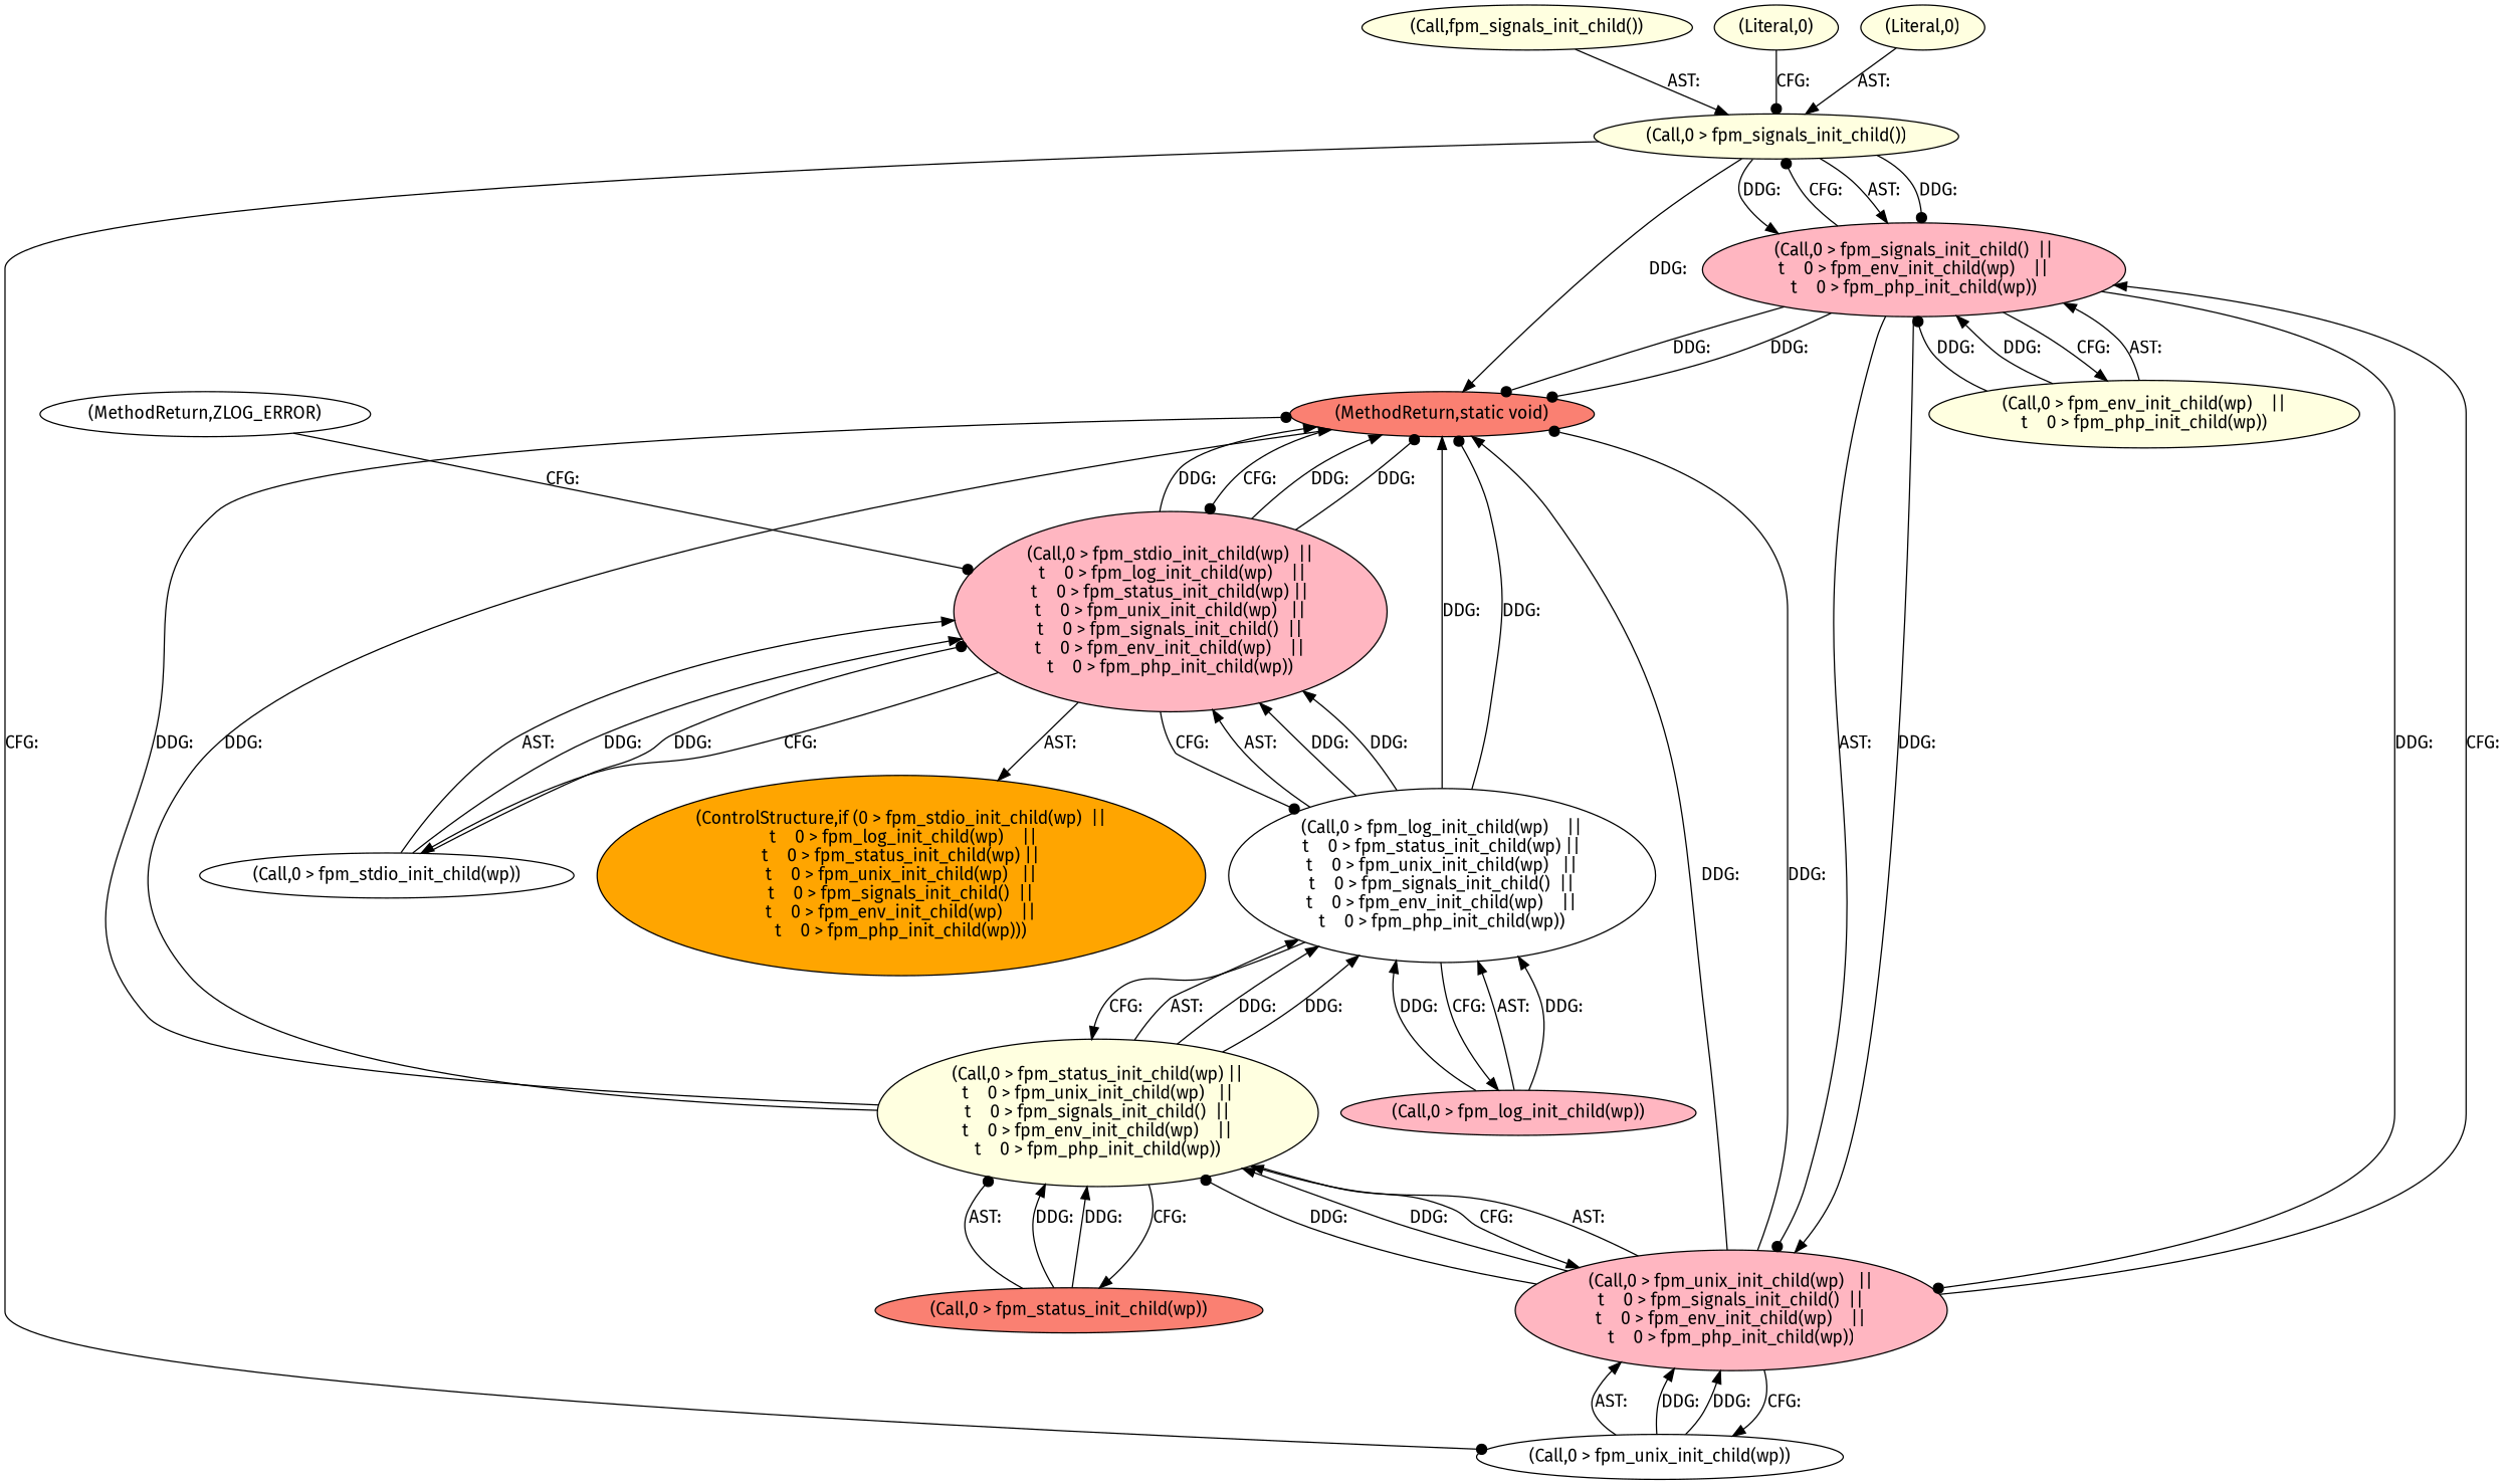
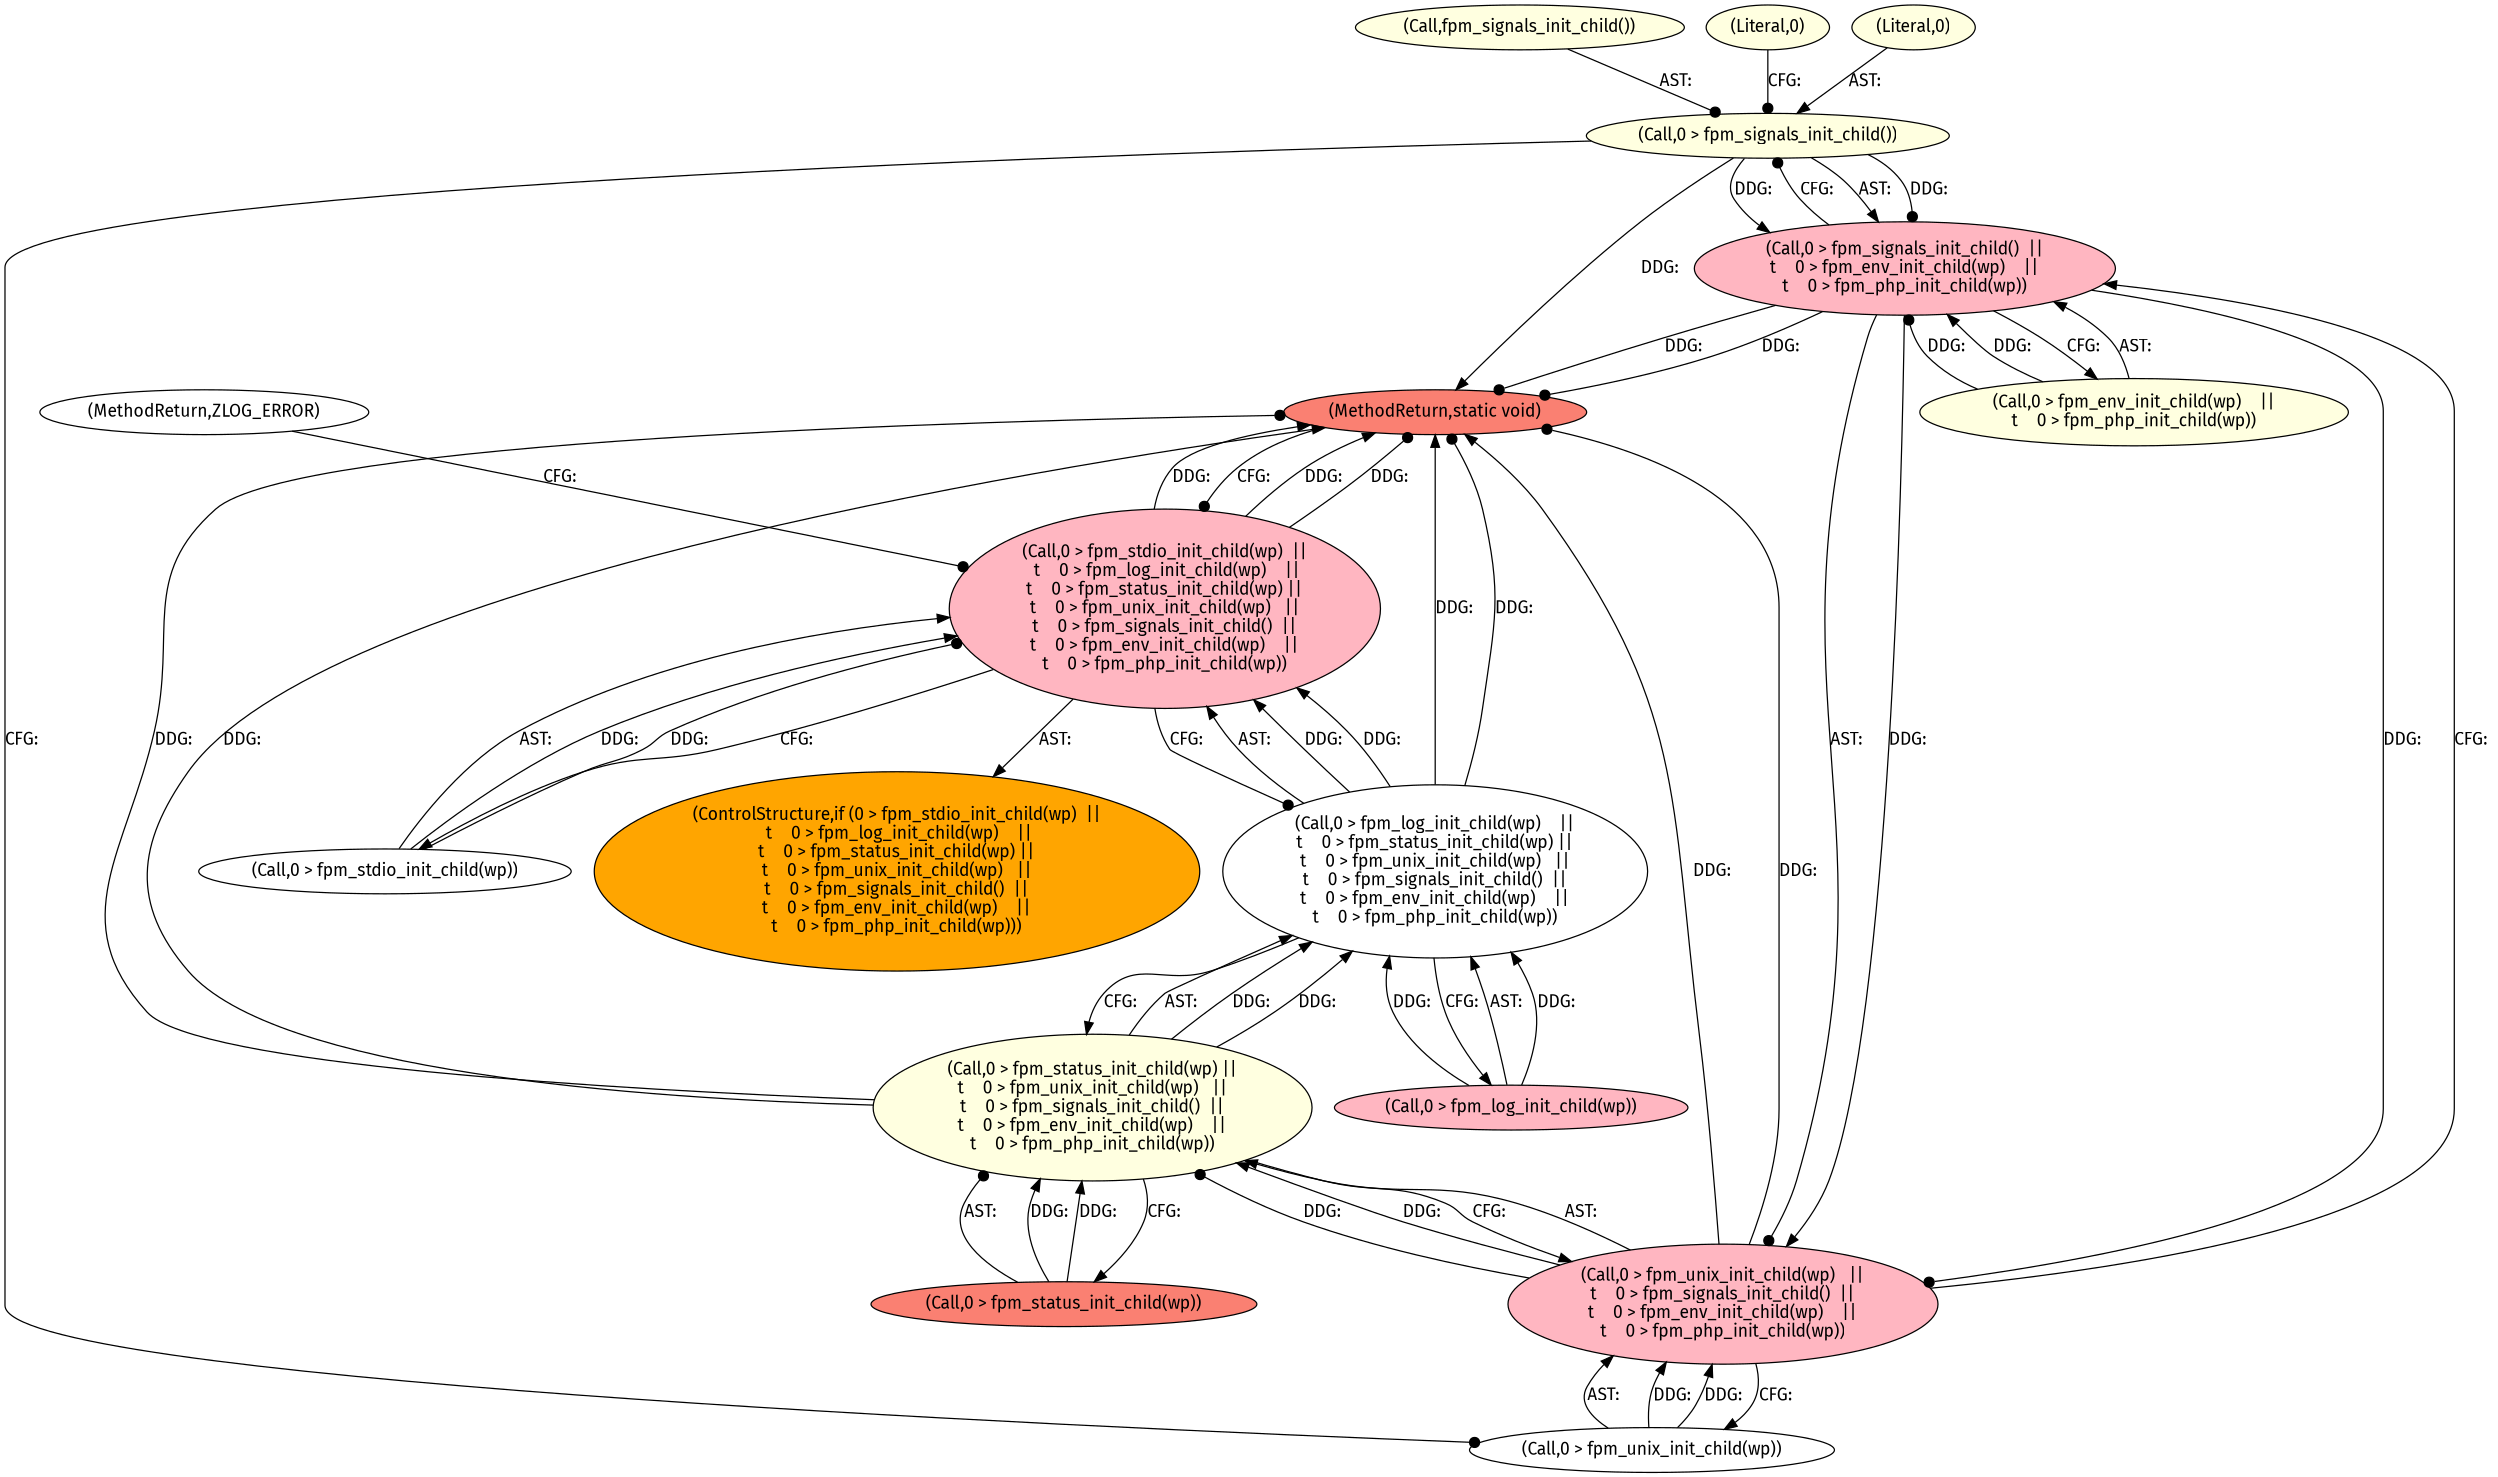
  digraph {
    fontname="Fira Sans"
    node [fillcolor=lightyellow fontname="Fira Sans" style=filled]
    edge [arrowhead=normal fontname="Fira Sans"]
    n1 [label="(Call,0 > fpm_signals_init_child())"]
    n2 [fillcolor=lightpink label="(Call,0 > fpm_signals_init_child()  ||\n\t    0 > fpm_env_init_child(wp)    ||\n\t    0 > fpm_php_init_child(wp))"]
    n3 [fillcolor=salmon label="(MethodReturn,static void)"]
    n4 [fillcolor=white label="(Call,0 > fpm_unix_init_child(wp))"]
    n5 [fillcolor=lightpink label="(Call,0 > fpm_unix_init_child(wp)   ||\n\t    0 > fpm_signals_init_child()  ||\n\t    0 > fpm_env_init_child(wp)    ||\n\t    0 > fpm_php_init_child(wp))"]
    n6 [label="(Call,0 > fpm_env_init_child(wp)    ||\n\t    0 > fpm_php_init_child(wp))"]
    n7 [label="(Call,fpm_signals_init_child())"]
    n8 [fillcolor=lightpink label="(Call,0 > fpm_stdio_init_child(wp)  ||\n \t    0 > fpm_log_init_child(wp)    ||\n\t    0 > fpm_status_init_child(wp) ||\n\t    0 > fpm_unix_init_child(wp)   ||\n\t    0 > fpm_signals_init_child()  ||\n\t    0 > fpm_env_init_child(wp)    ||\n\t    0 > fpm_php_init_child(wp))"]
    n9 [label="(Call,0 > fpm_status_init_child(wp) ||\n\t    0 > fpm_unix_init_child(wp)   ||\n\t    0 > fpm_signals_init_child()  ||\n\t    0 > fpm_env_init_child(wp)    ||\n\t    0 > fpm_php_init_child(wp))"]
    n10 [fillcolor=white label="(Call,0 > fpm_log_init_child(wp)    ||\n\t    0 > fpm_status_init_child(wp) ||\n\t    0 > fpm_unix_init_child(wp)   ||\n\t    0 > fpm_signals_init_child()  ||\n\t    0 > fpm_env_init_child(wp)    ||\n\t    0 > fpm_php_init_child(wp))"]
    n11 [fillcolor=salmon label="(Call,0 > fpm_status_init_child(wp))"]
    n12 [fillcolor=lightpink label="(Call,0 > fpm_log_init_child(wp))"]
    n13 [fillcolor=white label="(Call,0 > fpm_stdio_init_child(wp))"]
    n14 [fillcolor=orange label="(ControlStructure,if (0 > fpm_stdio_init_child(wp)  ||\n \t    0 > fpm_log_init_child(wp)    ||\n\t    0 > fpm_status_init_child(wp) ||\n\t    0 > fpm_unix_init_child(wp)   ||\n\t    0 > fpm_signals_init_child()  ||\n\t    0 > fpm_env_init_child(wp)    ||\n\t    0 > fpm_php_init_child(wp)))"]
    n15 [label="(Literal,0)"]
    n16 [fillcolor=white label="(MethodReturn,ZLOG_ERROR)"]
    n17 [label="(Literal,0)"]
    n1 -> n2 [label="AST: "]
    n1 -> n2 [arrowhead=dot label="DDG: "]
    n1 -> n2 [label="DDG: "]
    n1 -> n3 [label="DDG: "]
    n1 -> n4 [arrowhead=dot label="CFG: "]
    n2 -> n1 [arrowhead=dot label="CFG: "]
    n2 -> n3 [arrowhead=dot label="DDG: "]
    n2 -> n3 [arrowhead=dot label="DDG: "]
    n2 -> n5 [arrowhead=dot label="AST: "]
    n2 -> n5 [label="DDG: "]
    n2 -> n5 [arrowhead=dot label="DDG: "]
    n2 -> n6 [label="CFG: "]
    n3 -> n8 [arrowhead=dot label="CFG: "]
    n4 -> n5 [label="AST: "]
    n4 -> n5 [label="DDG: "]
    n4 -> n5 [label="DDG: "]
    n5 -> n2 [label="CFG: "]
    n5 -> n3 [label="DDG: "]
    n5 -> n3 [arrowhead=dot label="DDG: "]
    n5 -> n4 [label="CFG: "]
    n5 -> n9 [label="AST: "]
    n5 -> n9 [arrowhead=dot label="DDG: "]
    n5 -> n9 [label="DDG: "]
    n6 -> n2 [label="AST: "]
    n6 -> n2 [arrowhead=dot label="DDG: "]
    n6 -> n2 [label="DDG: "]
-   n7 -> n1 [label="AST: "]
+   n7 -> n1 [arrowhead=dot label="AST: "]
    n8 -> n3 [label="DDG: "]
    n8 -> n3 [arrowhead=dot label="DDG: "]
    n8 -> n3 [label="DDG: "]
    n8 -> n10 [arrowhead=dot label="CFG: "]
    n8 -> n13 [label="CFG: "]
    n8 -> n14 [label="AST: "]
    n9 -> n3 [arrowhead=dot label="DDG: "]
    n9 -> n3 [label="DDG: "]
    n9 -> n5 [label="CFG: "]
    n9 -> n10 [label="AST: "]
    n9 -> n10 [label="DDG: "]
    n9 -> n10 [label="DDG: "]
    n9 -> n11 [label="CFG: "]
    n10 -> n3 [label="DDG: "]
    n10 -> n3 [arrowhead=dot label="DDG: "]
    n10 -> n8 [label="AST: "]
    n10 -> n8 [label="DDG: "]
    n10 -> n8 [label="DDG: "]
    n10 -> n9 [label="CFG: "]
    n10 -> n12 [label="CFG: "]
    n11 -> n9 [arrowhead=dot label="AST: "]
    n11 -> n9 [label="DDG: "]
    n11 -> n9 [label="DDG: "]
    n12 -> n10 [label="AST: "]
    n12 -> n10 [label="DDG: "]
    n12 -> n10 [label="DDG: "]
    n13 -> n8 [label="AST: "]
    n13 -> n8 [label="DDG: "]
    n13 -> n8 [arrowhead=dot label="DDG: "]
    n15 -> n1 [arrowhead=dot label="CFG: "]
    n16 -> n8 [arrowhead=dot label="CFG: "]
    n17 -> n1 [label="AST: "]
  }
